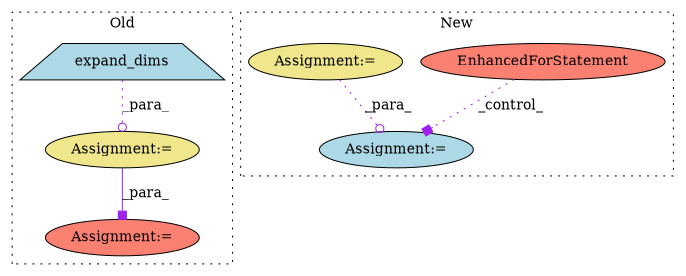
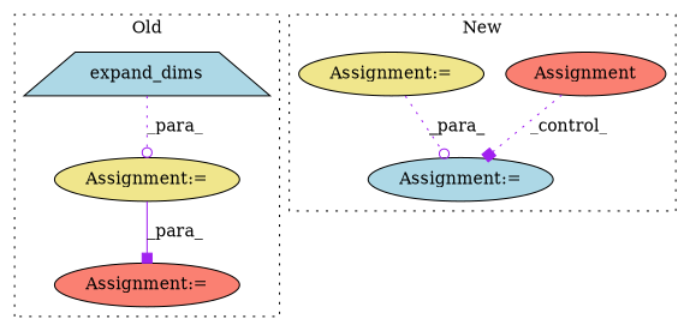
  digraph {
    node [a=7 l=1 shape=ellipse style=filled fillcolor=lightblue]
    edge [color=purple style=dotted arrowhead=odot]
    n1 [a=32 l="12,1" label=expand_dims s="3194,3217" shape=trapezium]
    n2 [label="Assignment:=" s=3176 fillcolor=khaki]
    n3 [label="Assignment:=" s=3763 fillcolor=salmon]
-   n4 [a=70 l="65,2" label=EnhancedForStatement s="3792,3878" fillcolor=salmon]
+   n4 [a=70 l="65,2" label=Assignment s="3792,3878" fillcolor=salmon]
    n5 [label="Assignment:=" s=3954]
    n6 [label="Assignment:=" s=3296 fillcolor=khaki]
    subgraph cluster_1 {
      label=Old
      style=dotted
      n1
      n2
      n3
    }
    subgraph cluster_2 {
      label=New
      style=dotted
      n4
      n5
      n6
    }
    n1 -> n2 [label=_para_]
    n2 -> n3 [label=_para_ style=solid arrowhead=box]
    n4 -> n5 [label=_control_ arrowhead=box]
    n6 -> n5 [label=_para_]
  }
